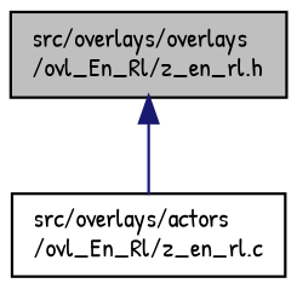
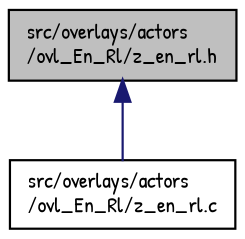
  digraph {
    fontname="Patrick Hand"
    node [color=black fontname="Patrick Hand" fontsize=10 shape=record style=filled]
-   n1 [fillcolor=grey75 fontcolor=black height=0.2 label="src/overlays/overlays\l/ovl_En_Rl/z_en_rl.h" width=0.4]
+   n1 [fillcolor=grey75 fontcolor=black height=0.2 label="src/overlays/actors\l/ovl_En_Rl/z_en_rl.h" width=0.4]
    n2 [fillcolor=white height=0.2 label="src/overlays/actors\l/ovl_En_Rl/z_en_rl.c" width=0.4]
    n1 -> n2 [color=midnightblue dir=back fontname="Patrick Hand" fontsize=10 labelfontname=Helvetica labelfontsize=10 style=solid]
  }
